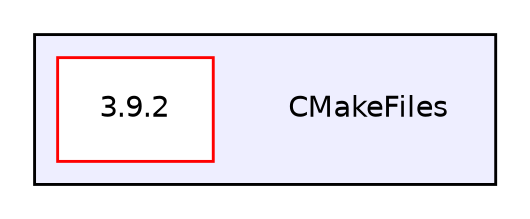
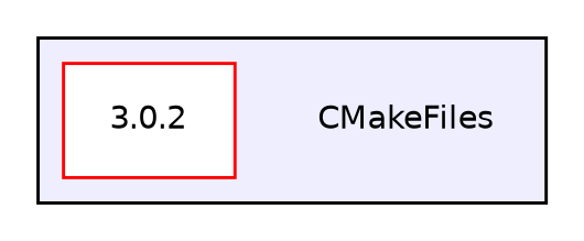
  digraph {
    compound=true
    node [fontname=Helvetica fontsize=10]
    n1 [label=CMakeFiles shape=plaintext]
-   n2 [color=red fillcolor=white label="3.9.2" shape=box style=filled]
+   n2 [color=red fillcolor=white label="3.0.2" shape=box style=filled]
    subgraph cluster_1 {
      bgcolor="#eeeeff"
      pencolor=black
      n1
      n2
    }
  }
